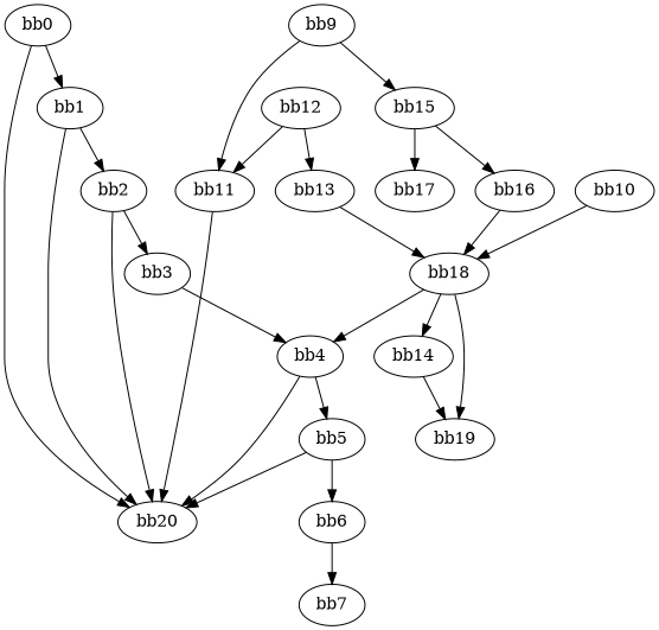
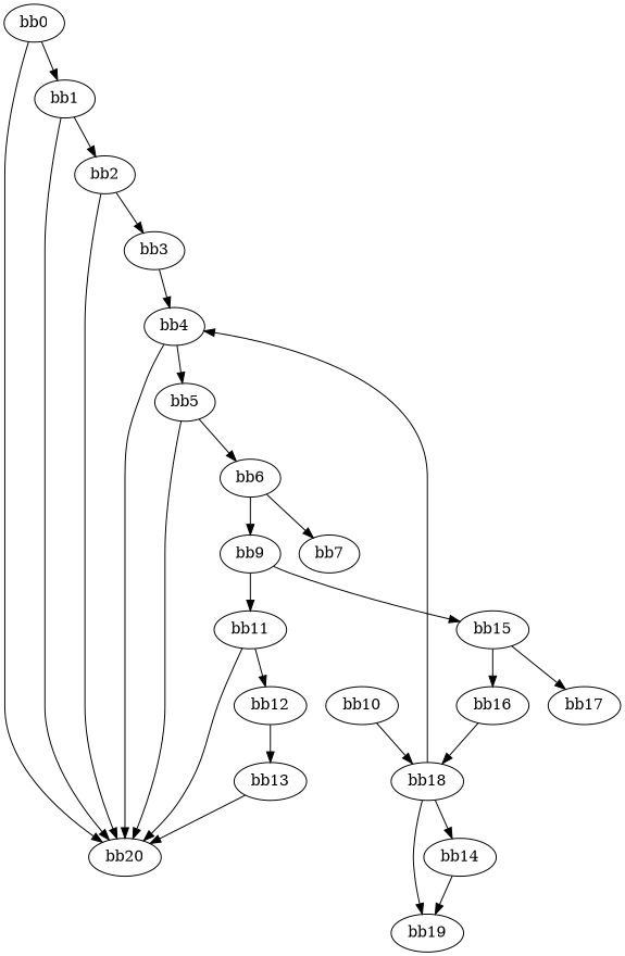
  digraph {
    n1 [label="bb0\l"]
    n2 [label="bb1\l"]
    n3 [label="bb20\l"]
    n4 [label="bb2\l"]
    n5 [label="bb3\l"]
    n6 [label="bb4\l"]
    n7 [label="bb5\l"]
    n8 [label="bb6\l"]
    n9 [label="bb7\l"]
    n10 [label="bb9\l"]
    n11 [label="bb11\l"]
    n12 [label="bb15\l"]
    n13 [label="bb10\l"]
    n14 [label="bb18\l"]
    n15 [label="bb12\l"]
    n16 [label="bb16\l"]
    n17 [label="bb17\l"]
    n18 [label="bb14\l"]
    n19 [label="bb19\l"]
    n20 [label="bb13\l"]
    n1 -> n2
    n1 -> n3
    n2 -> n3
    n2 -> n4
    n4 -> n3
    n4 -> n5
    n5 -> n6
    n6 -> n3
    n6 -> n7
    n7 -> n3
    n7 -> n8
    n8 -> n9
+   n8 -> n10
    n10 -> n11
    n10 -> n12
    n11 -> n3
-   n15 -> n11
+   n11 -> n15
    n12 -> n16
    n12 -> n17
    n13 -> n14
    n14 -> n6
    n14 -> n18
    n14 -> n19
    n15 -> n20
    n16 -> n14
    n18 -> n19
-   n20 -> n14
+   n20 -> n3
  }
